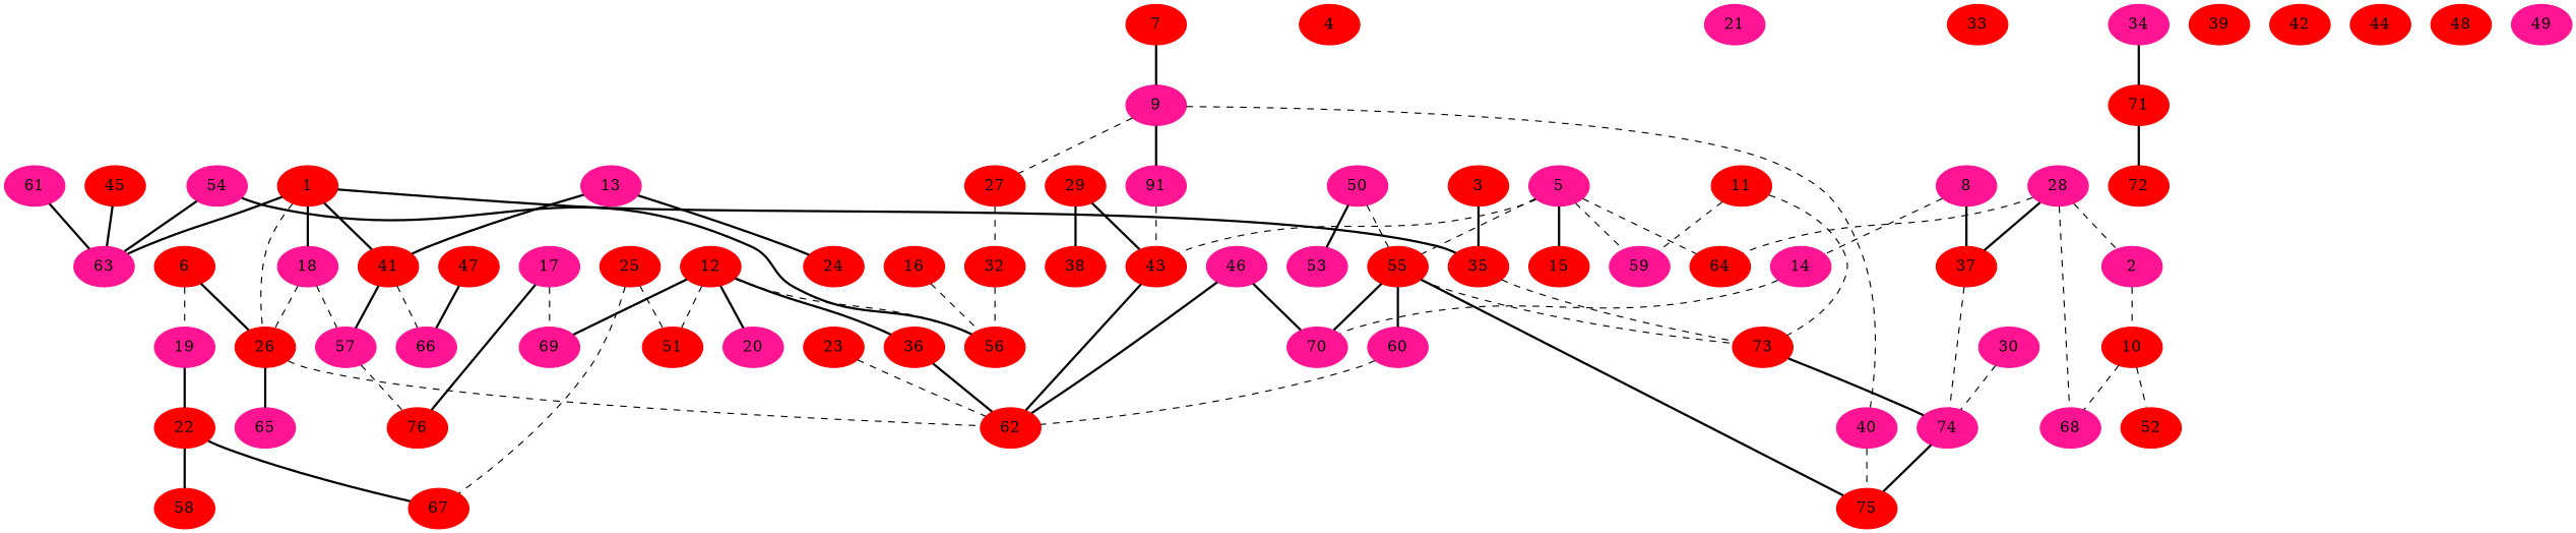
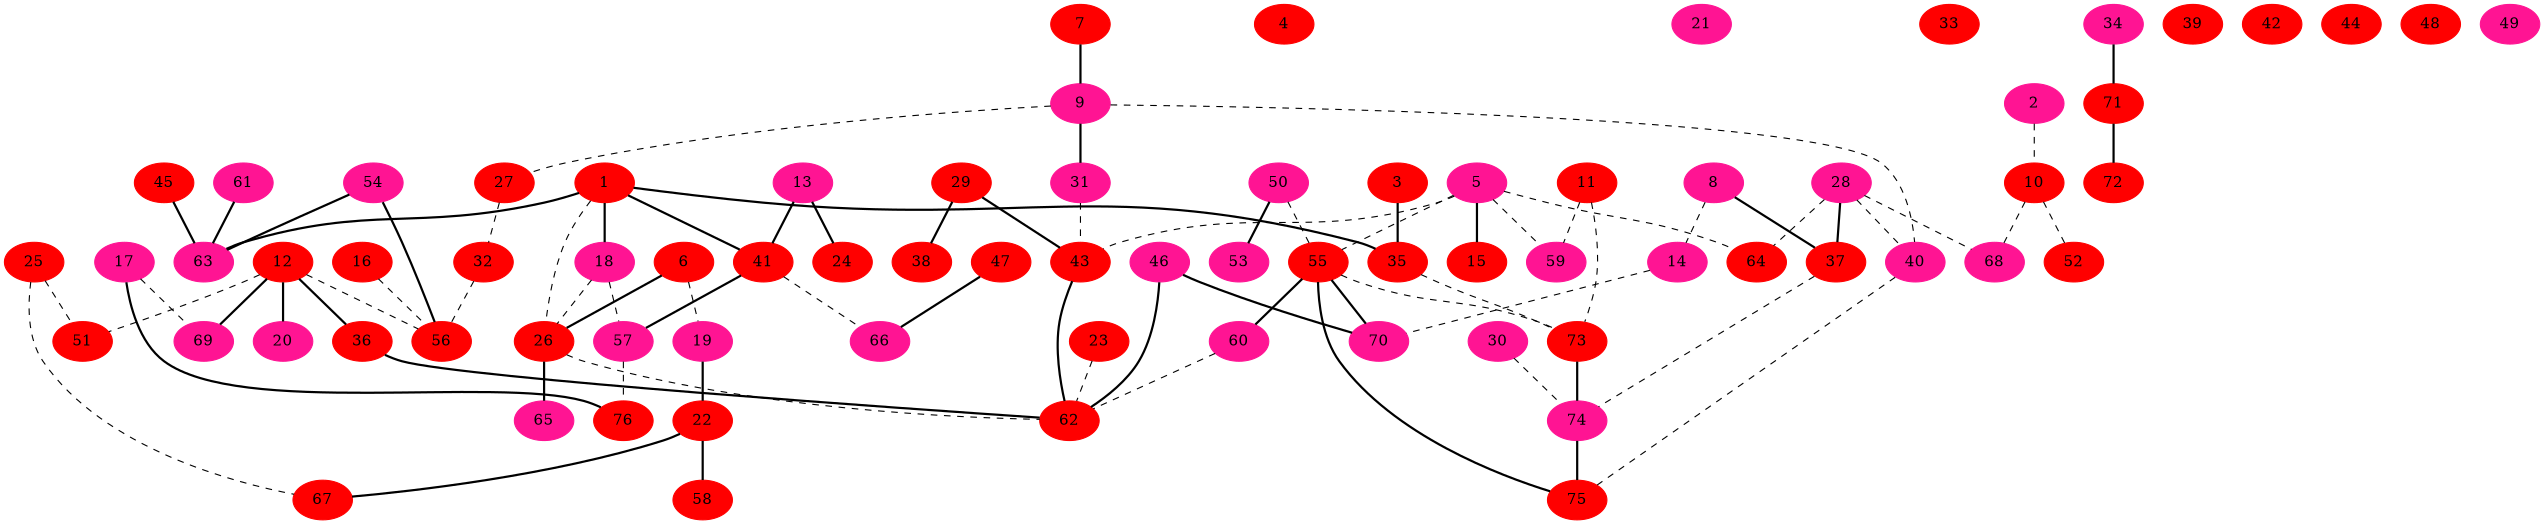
  graph {
    node [color=red style=filled]
    edge [style=bold]
    18 [color=deeppink]
    1
    26
    35
    41
    63 [color=deeppink]
    57 [color=deeppink]
    65 [color=deeppink]
    62
    73
    66 [color=deeppink]
    2 [color=deeppink]
    10
    52
    68 [color=deeppink]
    3
    4
    5 [color=deeppink]
    15
    43
    55
    59 [color=deeppink]
    64
    75
    70 [color=deeppink]
    60 [color=deeppink]
    6
    19 [color=deeppink]
    22
    9 [color=deeppink]
    7
    27
-   31 [color=deeppink label=91]
+   31 [color=deeppink]
    40 [color=deeppink]
    8 [color=deeppink]
    14 [color=deeppink]
    37
    74 [color=deeppink]
    32
    11
    20 [color=deeppink]
    12
    36
    51
    56
    69 [color=deeppink]
    13 [color=deeppink]
    24
    46 [color=deeppink]
    16
    17 [color=deeppink]
    76
    58
    67
    21 [color=deeppink]
    23
    25
    28 [color=deeppink]
    29
    38
    30 [color=deeppink]
    33
    34 [color=deeppink]
    71
    72
    39
    42
    44
    45
    47
    48
    49 [color=deeppink]
    50 [color=deeppink]
    53 [color=deeppink]
    54 [color=deeppink]
    61 [color=deeppink]
    18 -- 26 [style=dashed]
    18 -- 57 [style=dashed]
    1 -- 18
    1 -- 26 [style=dashed]
    1 -- 35
    1 -- 41
    1 -- 63
    26 -- 65
    26 -- 62 [style=dashed]
    35 -- 73 [style=dashed]
    41 -- 57
    41 -- 66 [style=dashed]
    57 -- 76 [style=dashed]
    73 -- 74
    2 -- 10 [style=dashed]
    10 -- 52 [style=dashed]
    10 -- 68 [style=dashed]
    3 -- 35
    5 -- 15
    5 -- 43 [style=dashed]
    5 -- 55 [style=dashed]
    5 -- 59 [style=dashed]
    5 -- 64 [style=dashed]
    43 -- 62
    55 -- 73 [style=dashed]
    55 -- 75
    55 -- 70
    55 -- 60
    60 -- 62 [style=dashed]
    6 -- 26
    6 -- 19 [style=dashed]
    19 -- 22
    22 -- 58
    22 -- 67
    9 -- 27 [style=dashed]
    9 -- 31
    9 -- 40 [style=dashed]
    7 -- 9
    27 -- 32 [style=dashed]
    31 -- 43 [style=dashed]
    40 -- 75 [style=dashed]
    8 -- 14 [style=dashed]
    8 -- 37
    14 -- 70 [style=dashed]
    37 -- 74 [style=dashed]
    74 -- 75
    32 -- 56 [style=dashed]
    11 -- 73 [style=dashed]
    11 -- 59 [style=dashed]
    12 -- 20
    12 -- 36
    12 -- 51 [style=dashed]
    12 -- 56 [style=dashed]
    12 -- 69
    36 -- 62
    13 -- 41
    13 -- 24
    46 -- 62
    46 -- 70
    16 -- 56 [style=dashed]
    17 -- 69 [style=dashed]
    17 -- 76
    23 -- 62 [style=dashed]
    25 -- 51 [style=dashed]
    25 -- 67 [style=dashed]
    28 -- 68 [style=dashed]
    28 -- 64 [style=dashed]
-   28 -- 2 [style=dashed]
+   28 -- 40 [style=dashed]
    28 -- 37
    29 -- 43
    29 -- 38
    30 -- 74 [style=dashed]
    34 -- 71
    71 -- 72
    45 -- 63
    47 -- 66
    50 -- 55 [style=dashed]
    50 -- 53
    54 -- 63
    54 -- 56
    61 -- 63
  }
